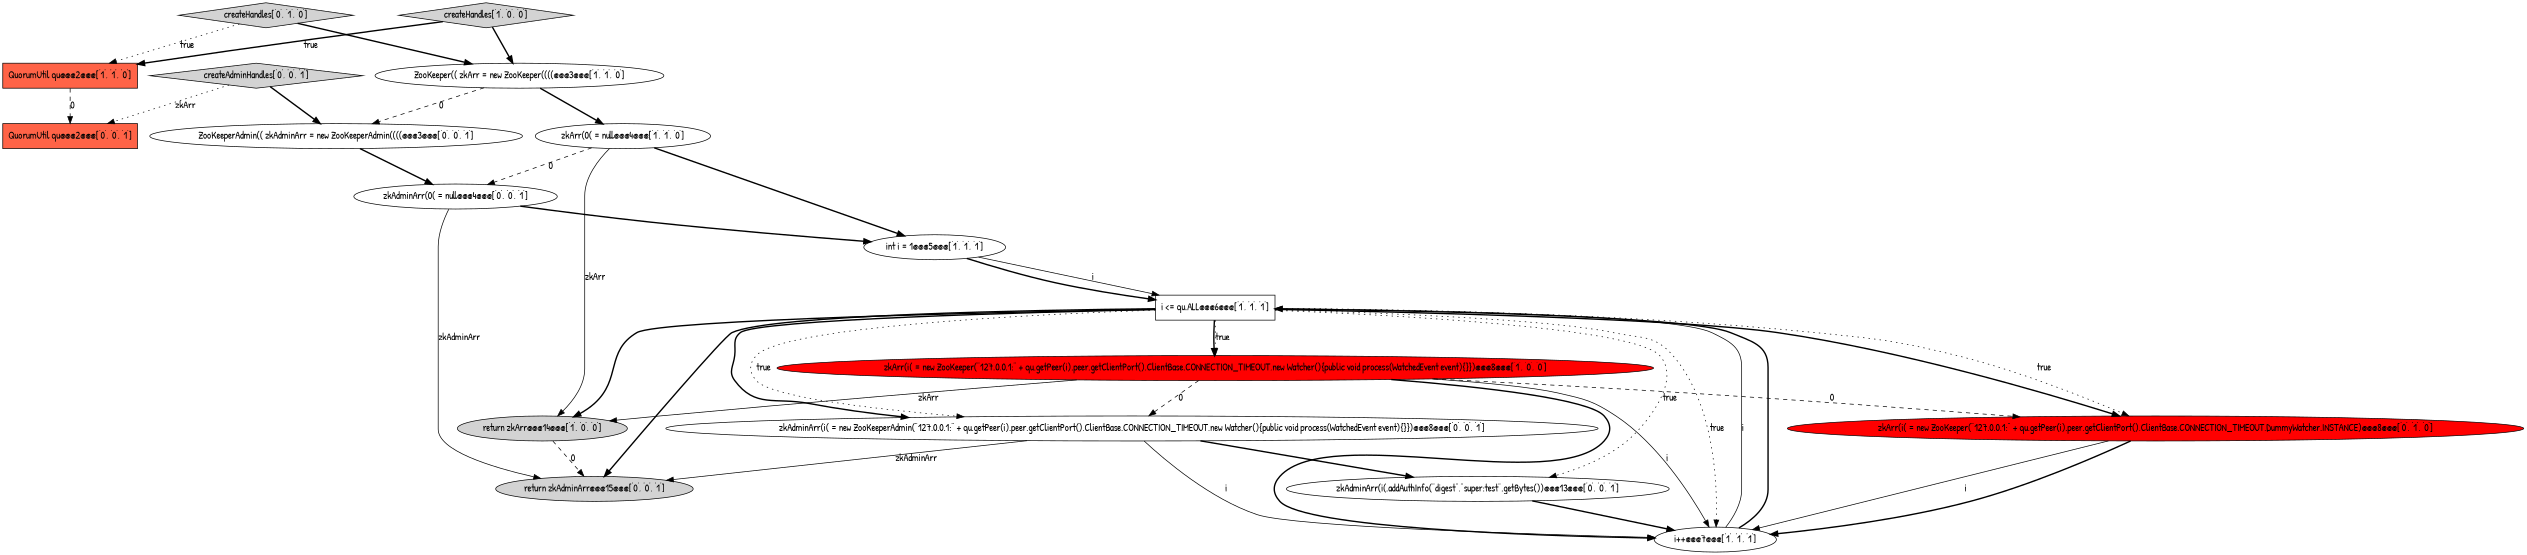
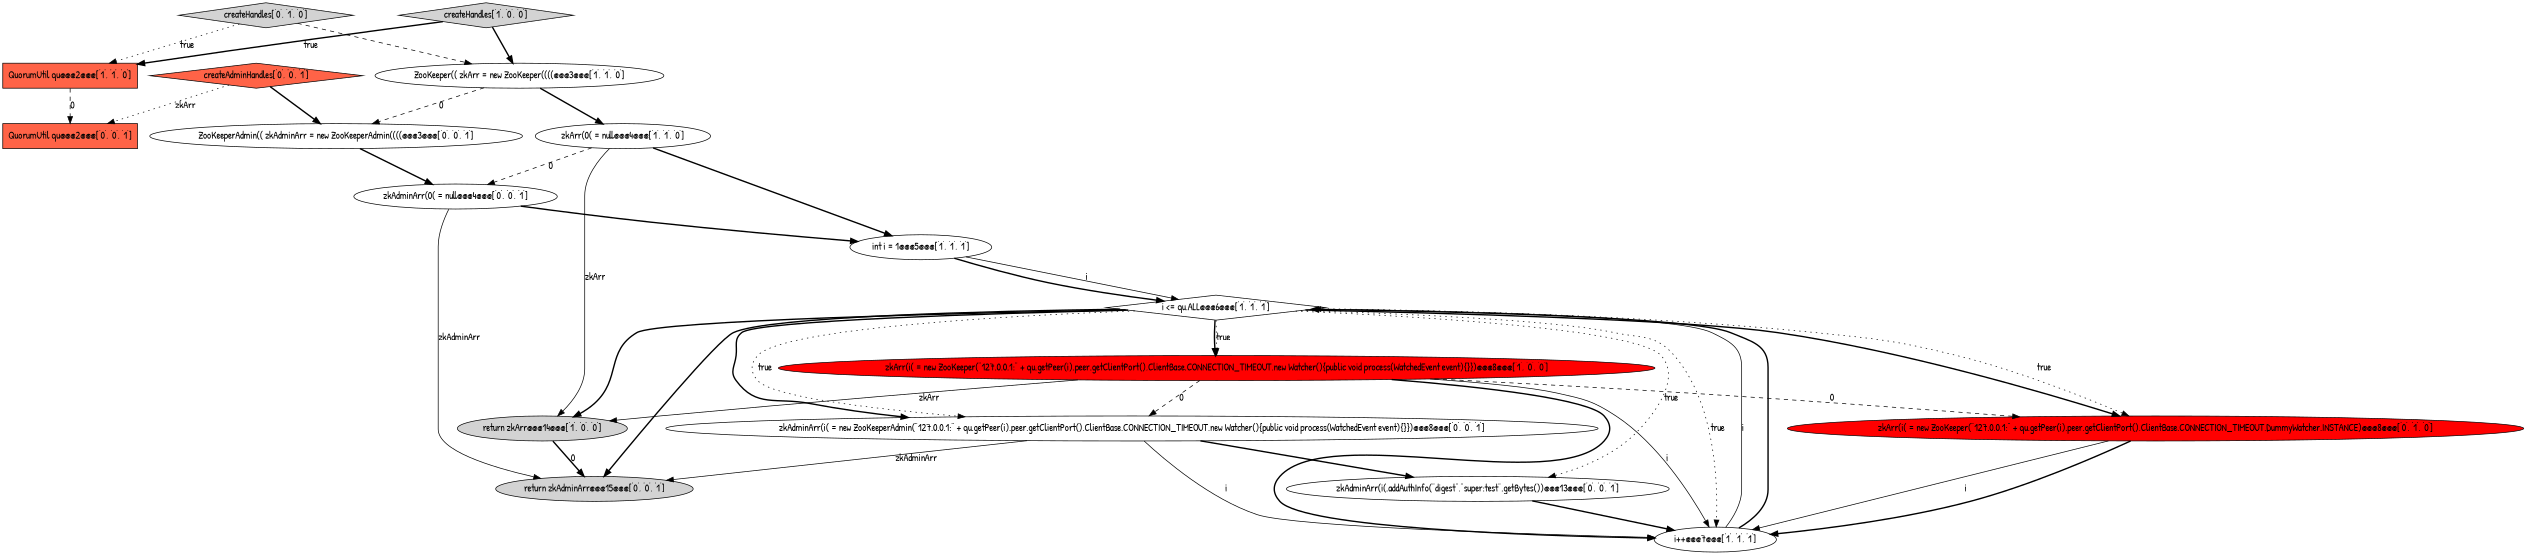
  digraph {
    fontname="Patrick Hand"
    node [fillcolor=white fontname="Patrick Hand" shape=ellipse style=filled]
    edge [fontname="Patrick Hand" style=bold]
    n1 [fillcolor=lightgray label="createHandles['0', '1', '0']" shape=diamond]
    n2 [label="ZooKeeper(( zkArr = new ZooKeeper((((@@@3@@@['1', '1', '0']"]
    n3 [fillcolor=tomato label="QuorumUtil qu@@@2@@@['1', '1', '0']" shape=box]
    n4 [label="ZooKeeperAdmin(( zkAdminArr = new ZooKeeperAdmin((((@@@3@@@['0', '0', '1']"]
    n5 [label="zkArr(0( = null@@@4@@@['1', '1', '0']"]
    n6 [fillcolor=tomato label="QuorumUtil qu@@@2@@@['0', '0', '1']" shape=box]
    n7 [label="i++@@@7@@@['1', '1', '1']"]
-   n8 [label="i <= qu.ALL@@@6@@@['1', '1', '1']" shape=box]
+   n8 [label="i <= qu.ALL@@@6@@@['1', '1', '1']" shape=diamond]
    n9 [fillcolor=lightgray label="return zkAdminArr@@@15@@@['0', '0', '1']"]
    n10 [fillcolor=red label="zkArr(i( = new ZooKeeper(\"127.0.0.1:\" + qu.getPeer(i).peer.getClientPort(),ClientBase.CONNECTION_TIMEOUT,new Watcher(){public void process(WatchedEvent event){}})@@@8@@@['1', '0', '0']"]
    n11 [fillcolor=lightgray label="return zkArr@@@14@@@['1', '0', '0']"]
    n12 [fillcolor=red label="zkArr(i( = new ZooKeeper(\"127.0.0.1:\" + qu.getPeer(i).peer.getClientPort(),ClientBase.CONNECTION_TIMEOUT,DummyWatcher.INSTANCE)@@@8@@@['0', '1', '0']"]
    n13 [label="zkAdminArr(i( = new ZooKeeperAdmin(\"127.0.0.1:\" + qu.getPeer(i).peer.getClientPort(),ClientBase.CONNECTION_TIMEOUT,new Watcher(){public void process(WatchedEvent event){}})@@@8@@@['0', '0', '1']"]
    n14 [label="zkAdminArr(i(.addAuthInfo(\"digest\",\"super:test\".getBytes())@@@13@@@['0', '0', '1']"]
    n15 [label="zkAdminArr(0( = null@@@4@@@['0', '0', '1']"]
    n16 [label="int i = 1@@@5@@@['1', '1', '1']"]
-   n17 [fillcolor=lightgray label="createAdminHandles['0', '0', '1']" shape=diamond]
+   n17 [fillcolor=tomato label="createAdminHandles['0', '0', '1']" shape=diamond]
    n18 [fillcolor=lightgray label="createHandles['1', '0', '0']" shape=diamond]
-   n1 -> n2
+   n1 -> n2 [style=dashed]
    n1 -> n3 [label=true style=dotted]
    n2 -> n4 [label=0 style=dashed]
    n2 -> n5
    n3 -> n6 [label=0 style=dashed]
    n4 -> n15
    n5 -> n11 [label=zkArr style=solid]
    n5 -> n15 [label=0 style=dashed]
    n5 -> n16
    n7 -> n8 [label=i style=solid]
    n7 -> n8
    n8 -> n7 [label=true style=dotted]
    n8 -> n9
    n8 -> n10
    n8 -> n10 [label=true style=dotted]
    n8 -> n11
    n8 -> n12
    n8 -> n12 [label=true style=dotted]
    n8 -> n13
    n8 -> n13 [label=true style=dotted]
    n8 -> n14 [label=true style=dotted]
    n10 -> n7
    n10 -> n7 [label=i style=solid]
    n10 -> n11 [label=zkArr style=solid]
    n10 -> n12 [label=0 style=dashed]
    n10 -> n13 [label=0 style=dashed]
-   n11 -> n9 [label=0 style=dashed]
+   n11 -> n9 [label=0]
    n12 -> n7 [label=i style=solid]
    n12 -> n7
    n13 -> n7 [label=i style=solid]
    n13 -> n9 [label=zkAdminArr style=solid]
    n13 -> n14
    n14 -> n7
    n15 -> n9 [label=zkAdminArr style=solid]
    n15 -> n16
    n16 -> n8 [label=i style=solid]
    n16 -> n8
    n17 -> n4
    n17 -> n6 [label=zkArr style=dotted]
    n18 -> n2
    n18 -> n3 [label=true]
  }
